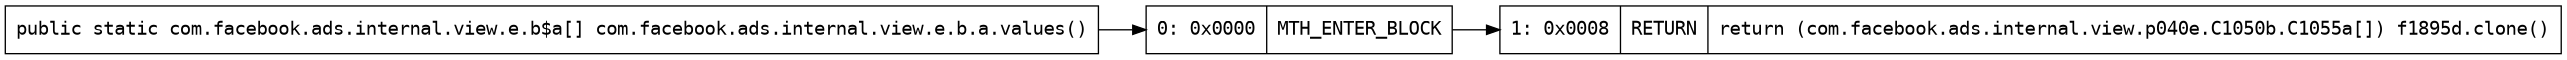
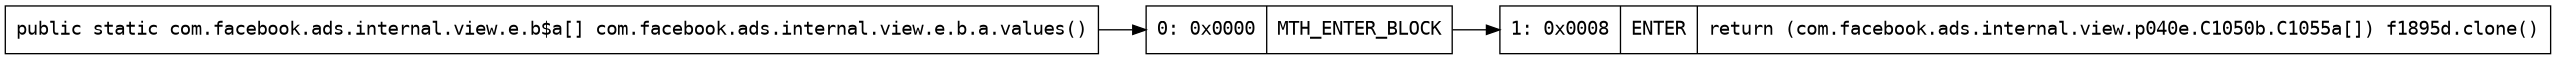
  digraph {
    rankdir=LR
    fontname="DejaVu Sans Mono"
    node [shape=record fontname="DejaVu Sans Mono"]
    edge [fontname="DejaVu Sans Mono"]
    n1 [label="{0\:\ 0x0000|MTH_ENTER_BLOCK\l}"]
-   n2 [label="{1\:\ 0x0008|RETURN\l|return (com.facebook.ads.internal.view.p040e.C1050b.C1055a[]) f1895d.clone()\l}"]
+   n2 [label="{1\:\ 0x0008|ENTER\l|return (com.facebook.ads.internal.view.p040e.C1050b.C1055a[]) f1895d.clone()\l}"]
    n3 [label="{public static com.facebook.ads.internal.view.e.b$a[] com.facebook.ads.internal.view.e.b.a.values() }"]
    n1 -> n2
    n3 -> n1
  }
